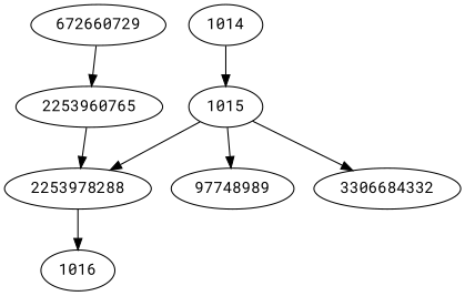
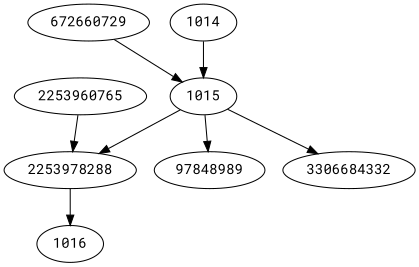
  strict digraph {
    fontname="Roboto Mono"
    node [fontname="Roboto Mono"]
    edge [fontname="Roboto Mono"]
    2253978288
    1016
    1014
    1015
-   97848989 [label=97748989]
+   97848989
    3306684332
    n7 [label=672660729]
    2253960765
    2253978288 -> 1016
    1014 -> 1015
    1015 -> 2253978288
    1015 -> 97848989
    1015 -> 3306684332
-   n7 -> 2253960765
+   n7 -> 1015
    2253960765 -> 2253978288
  }
